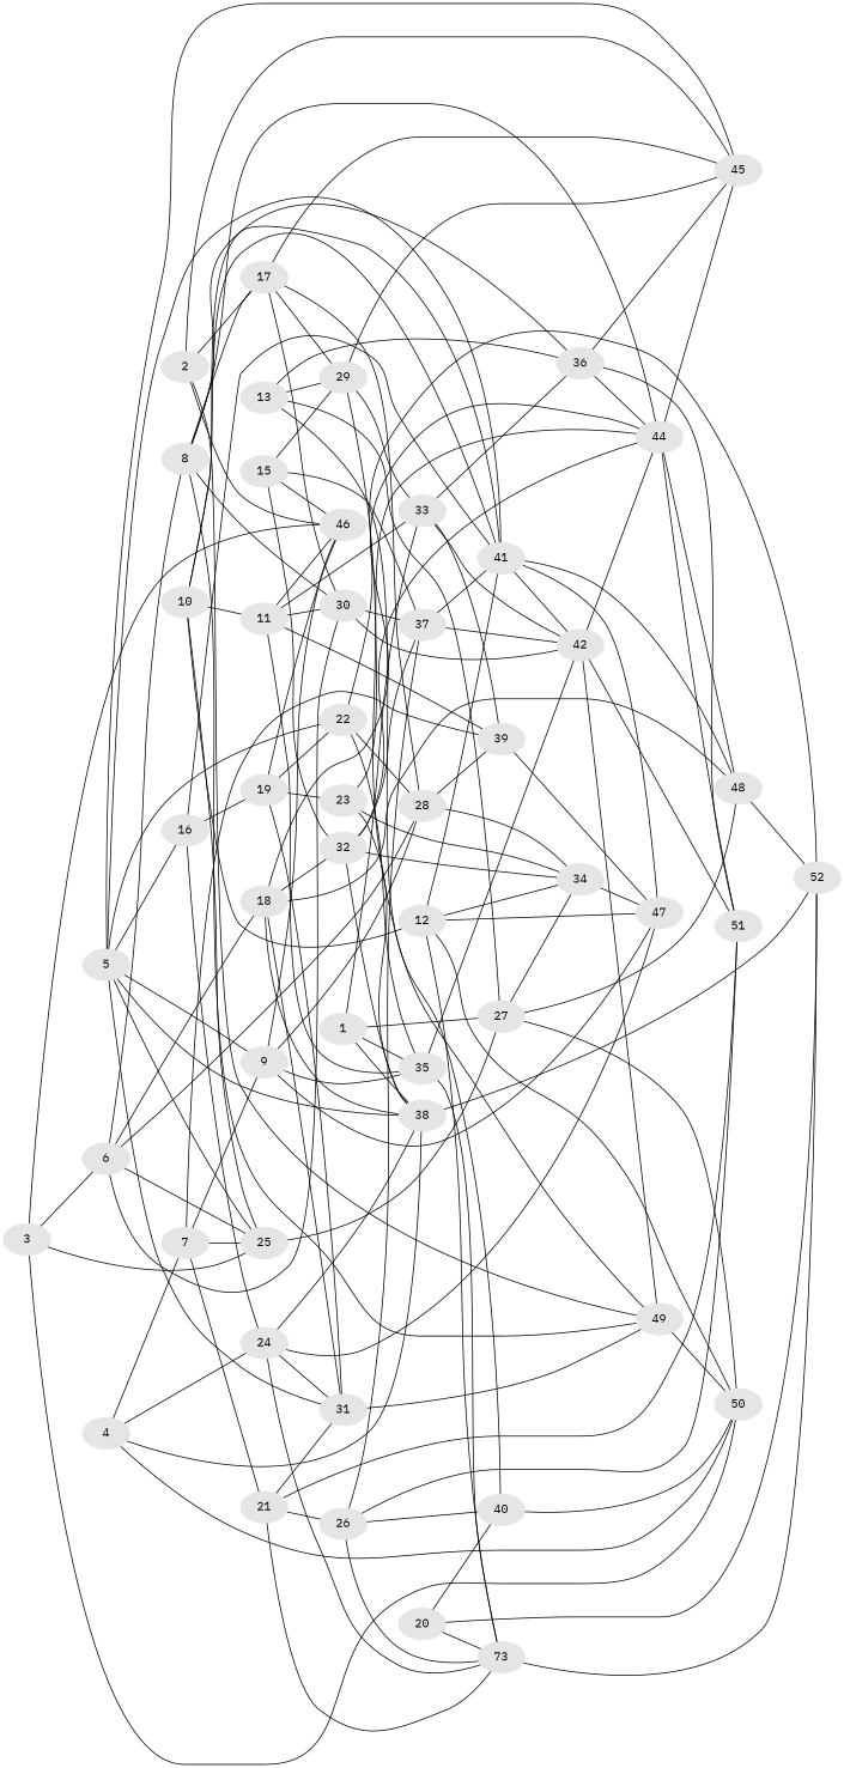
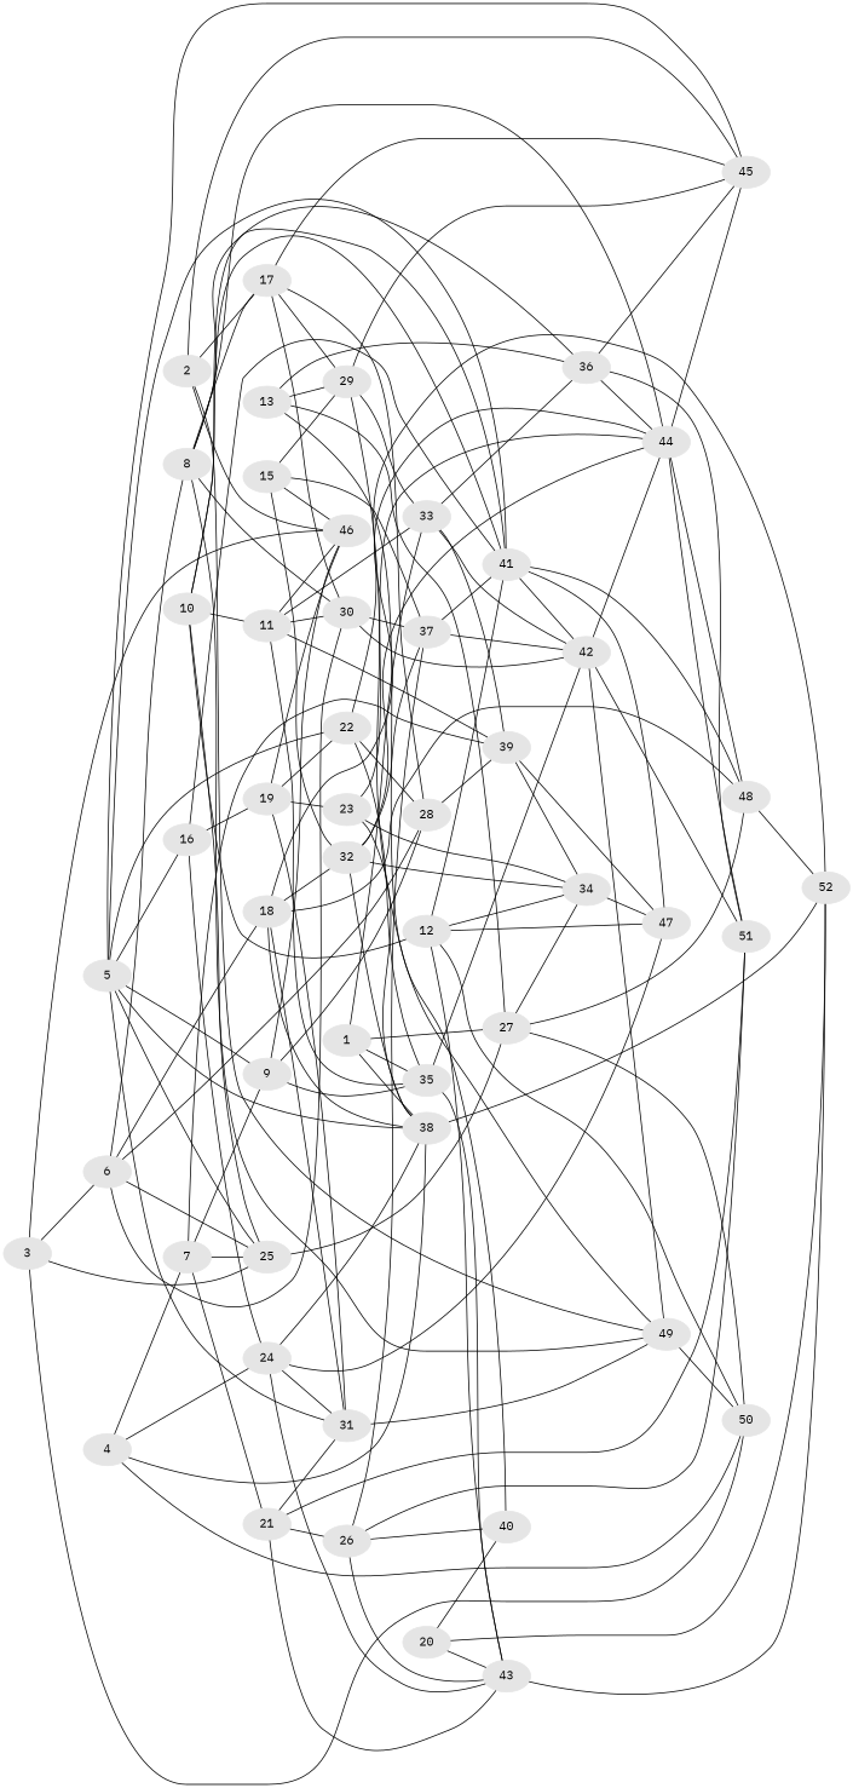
  graph {
    fontname="IBM Plex Mono"
    rankdir=LR
    node [color=gray90 fontname="IBM Plex Mono" style=filled]
    edge [fontname="IBM Plex Mono" weight=1.0]
    1
    27
    33
    35
    38
    50
    34
    48
    39
    36
    42
-   43 [label=73]
+   43
    52
    2
    17
    45
    46
    49
    28
    30
    29
    3
    6
    25
    8
    18
    4
    7
    24
    9
    21
    31
    47
    5
    16
    22
    41
    19
    44
    32
    37
    26
    51
    10
    11
    12
    13
    40
    15
    23
    20
    1 -- 27
    1 -- 33
    1 -- 35
    1 -- 38
    27 -- 50
    27 -- 34
    27 -- 48
    33 -- 39
    33 -- 36
    33 -- 42
    35 -- 42
    35 -- 43
    38 -- 52
    34 -- 47
    48 -- 52 [weight=2.0]
    39 -- 47
    36 -- 45
    36 -- 44
    36 -- 51
    42 -- 49
    42 -- 44
    42 -- 51
    43 -- 52
    2 -- 17
    2 -- 45
    2 -- 46
    2 -- 49
    17 -- 45
    17 -- 28
    17 -- 30
    17 -- 29
    49 -- 50
-   28 -- 34
+   39 -- 34
    28 -- 39
    30 -- 42
    30 -- 37
    29 -- 33
    29 -- 45
    29 -- 40
    3 -- 50
    3 -- 46
    3 -- 6
    3 -- 25
    6 -- 28
    6 -- 30
    6 -- 25
    6 -- 8
    6 -- 18
    25 -- 27
    8 -- 17
    8 -- 49
    8 -- 30
    8 -- 41
    8 -- 44
    18 -- 38
    18 -- 48
    18 -- 31
    18 -- 44
    18 -- 32
    4 -- 38
    4 -- 50
    4 -- 7
    4 -- 24
    7 -- 39
    7 -- 25
    7 -- 9
    7 -- 21
    24 -- 38
    24 -- 43
    24 -- 31
    24 -- 47
    9 -- 35
    9 -- 46
    9 -- 28
-   9 -- 47
    21 -- 43 [weight=2.0]
    21 -- 31
    21 -- 26
    21 -- 51
    31 -- 49
    5 -- 38
    5 -- 45
    5 -- 25
    5 -- 9
    5 -- 31
    5 -- 16
    5 -- 22
    5 -- 41
    16 -- 24
    16 -- 41
    16 -- 19
    22 -- 35
    22 -- 52
    22 -- 28
    41 -- 48
    41 -- 42
    41 -- 47
    19 -- 46
    19 -- 31
    19 -- 22 [weight=2.0]
    19 -- 23
    44 -- 48
    44 -- 45
    44 -- 51
    32 -- 38
    32 -- 34
    32 -- 44
    32 -- 37
    37 -- 42
    37 -- 41
    26 -- 43
    26 -- 37
    26 -- 51 [weight=2.0]
    26 -- 40
    10 -- 36
    10 -- 25
    10 -- 41 [weight=2.0]
    10 -- 11
    10 -- 12
    11 -- 33
    11 -- 35
    11 -- 39
    11 -- 46
    11 -- 30
    12 -- 50
    12 -- 34
    12 -- 43
    12 -- 47
    12 -- 41
    13 -- 27
    13 -- 36
    13 -- 49
    13 -- 29
-   40 -- 50
    15 -- 46
    15 -- 29
    15 -- 32
    15 -- 37
    23 -- 38
    23 -- 34
    23 -- 44
    20 -- 43 [weight=2.0]
    20 -- 52
    20 -- 40
  }
